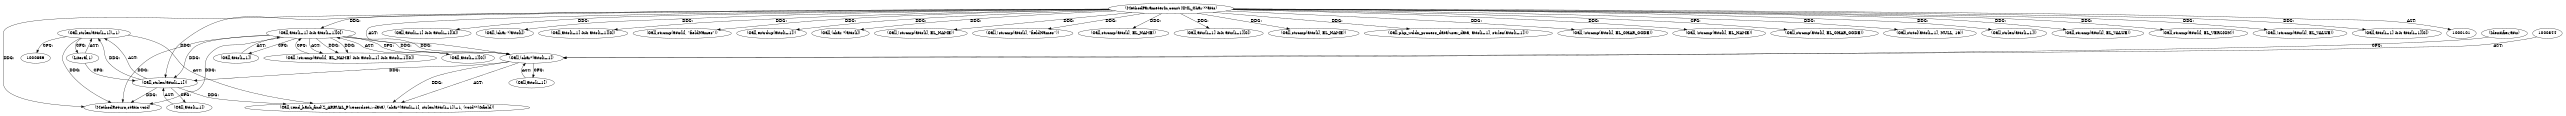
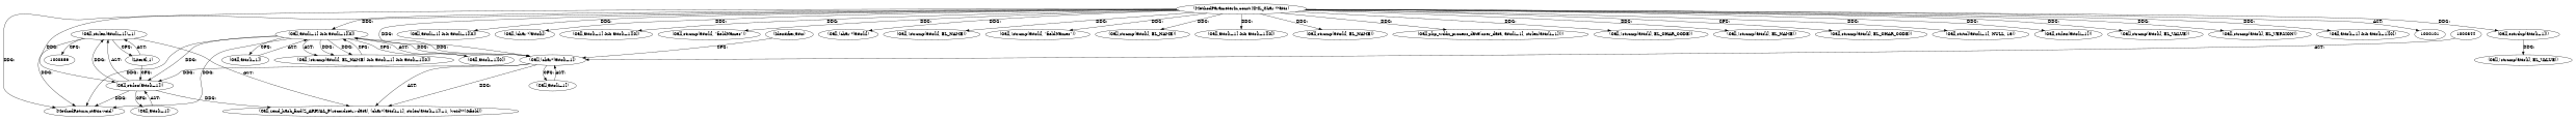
  digraph {
    n1 [label="(Call,strlen(atts[i+1])+1)"]
    n2 [label="(MethodReturn,static void)"]
    n3 [label="(Call,zend_hash_find(Z_ARRVAL_P(recordset->data), (char*)atts[i+1], strlen(atts[i+1])+1, (void**)&field))"]
    n4 [label="(Literal,1)"]
    1000859
    n6 [label="(Call,strlen(atts[i+1]))"]
    n7 [label="(Call,atts[i+1])"]
    n8 [label="(Call,atts[i+1] && atts[i+1][0])"]
    n9 [label="(Call,(char*)atts[i+1])"]
    n10 [label="(Call,atts[i+1])"]
    n11 [label="(Call,!strcmp(atts[i], EL_NAME) && atts[i+1] && atts[i+1][0])"]
    n12 [label="(Call,atts[i+1][0])"]
    n13 [label="(Call,atts[i+1])"]
    n14 [label="(MethodParameterIn,const XML_Char **atts)"]
    n15 [label="(Call,atts[i+1] && atts[i+1][0])"]
    n16 [label="(Call,(char *)atts[i])"]
    n17 [label="(Call,atts[i+1] && atts[i+1][0])"]
    n18 [label="(Call,strcmp(atts[i], \"fieldNames\"))"]
    n19 [label="(Call,estrdup(atts[i+1]))"]
    n20 [label="(Call,(char *)atts[i])"]
    n21 [label="(Call,!strcmp(atts[i], EL_NAME))"]
    n22 [label="(Call,!strcmp(atts[i], \"fieldNames\"))"]
    n23 [label="(Call,strcmp(atts[i], EL_NAME))"]
    n24 [label="(Call,atts[i+1] && atts[i+1][0])"]
    n25 [label="(Call,strcmp(atts[i], EL_NAME))"]
    n26 [label="(Call,php_wddx_process_data(user_data, atts[i+1], strlen(atts[i+1])))"]
    n27 [label="(Call,!strcmp(atts[i], EL_CHAR_CODE))"]
    n28 [label="(Call,!strcmp(atts[i], EL_NAME))"]
    n29 [label="(Call,strcmp(atts[i], EL_CHAR_CODE))"]
    n30 [label="(Call,strtol(atts[i+1], NULL, 16))"]
    n31 [label="(Call,strlen(atts[i+1]))"]
    n32 [label="(Call,strcmp(atts[i], EL_VALUE))"]
    n33 [label="(Call,strcmp(atts[i], EL_VERSION))"]
    n34 [label="(Call,!strcmp(atts[i], EL_VALUE))"]
    n35 [label="(Call,atts[i+1] && atts[i+1][0])"]
    1000101
    n37 [label="(Identifier,atts)"]
    1000844
    n1 -> n2 [label="DDG: "]
    n1 -> n3 [label="AST: "]
    n1 -> n4 [label="CFG: "]
    n1 -> 1000859 [label="CFG: "]
    n4 -> n1 [label="AST: "]
    n4 -> n6 [label="CFG: "]
    n6 -> n1 [label="AST: "]
    n6 -> n1 [label="DDG: "]
    n6 -> n2 [label="DDG: "]
    n6 -> n3 [label="DDG: "]
    n6 -> n7 [label="CFG: "]
    n7 -> n6 [label="AST: "]
    n8 -> n2 [label="DDG: "]
    n8 -> n2 [label="DDG: "]
    n8 -> n6 [label="DDG: "]
    n8 -> n9 [label="DDG: "]
    n8 -> n9 [label="DDG: "]
    n8 -> n10 [label="CFG: "]
    n8 -> n11 [label="AST: "]
    n8 -> n11 [label="DDG: "]
    n8 -> n11 [label="DDG: "]
    n8 -> n12 [label="CFG: "]
    n9 -> n3 [label="AST: "]
    n9 -> n3 [label="DDG: "]
    n9 -> n6 [label="DDG: "]
    n9 -> n13 [label="CFG: "]
    n10 -> n8 [label="AST: "]
    n11 -> n8 [label="CFG: "]
    n12 -> n8 [label="AST: "]
    n13 -> n9 [label="AST: "]
    n14 -> n2 [label="DDG: "]
    n14 -> n6 [label="DDG: "]
    n14 -> n8 [label="DDG: "]
-   n14 -> n9 [label="AST: "]
+   n14 -> n9 [label="DDG: "]
    n14 -> n15 [label="DDG: "]
    n14 -> n16 [label="DDG: "]
    n14 -> n17 [label="DDG: "]
    n14 -> n18 [label="DDG: "]
    n14 -> n19 [label="DDG: "]
    n14 -> n20 [label="DDG: "]
    n14 -> n21 [label="DDG: "]
    n14 -> n22 [label="DDG: "]
    n14 -> n23 [label="DDG: "]
    n14 -> n24 [label="DDG: "]
    n14 -> n25 [label="DDG: "]
    n14 -> n26 [label="DDG: "]
    n14 -> n27 [label="DDG: "]
    n14 -> n28 [label="DDG: "]
    n14 -> n29 [label="CFG: "]
    n14 -> n30 [label="DDG: "]
    n14 -> n31 [label="DDG: "]
    n14 -> n32 [label="DDG: "]
    n14 -> n33 [label="DDG: "]
-   n14 -> n34 [label="DDG: "]
+   n19 -> n34 [label="DDG: "]
    n14 -> n35 [label="DDG: "]
    n14 -> 1000101 [label="AST: "]
    n37 -> n9 [label="CFG: "]
    1000844 -> n9 [label="AST: "]
  }
